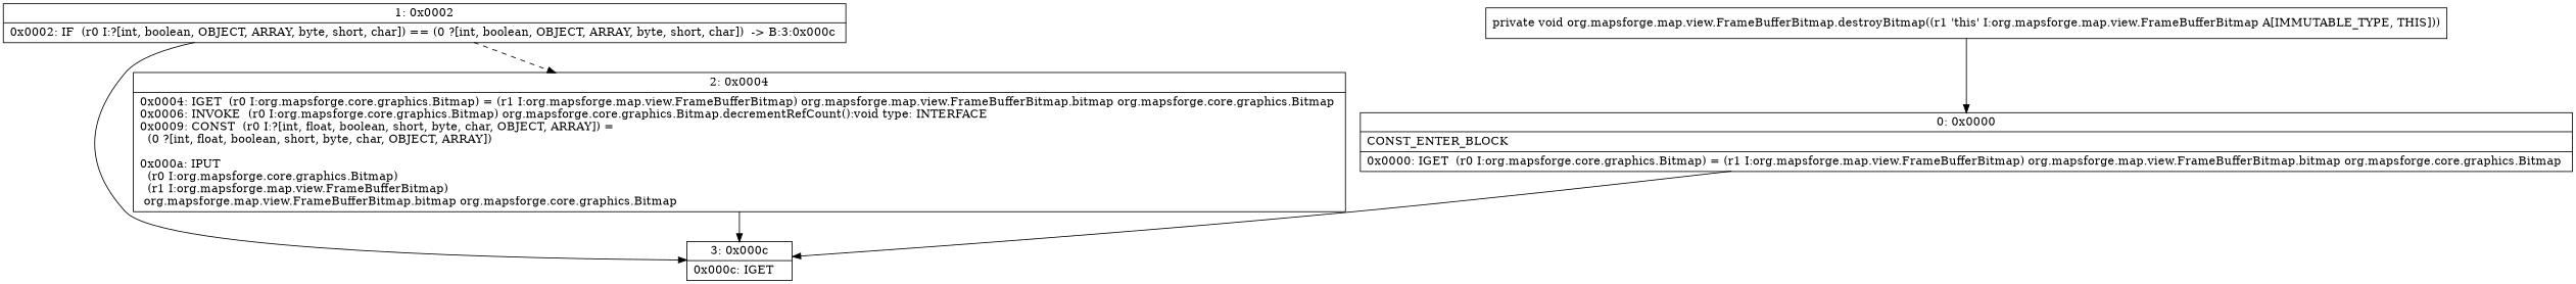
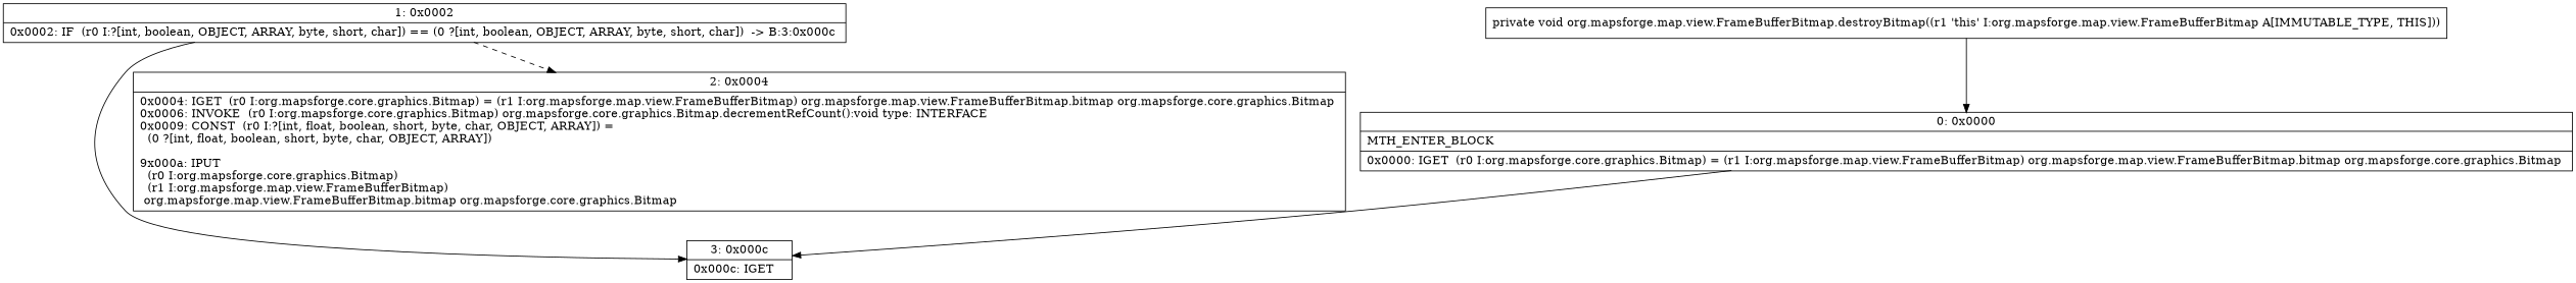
  digraph {
    node [shape=record]
-   n1 [label="{0\:\ 0x0000|CONST_ENTER_BLOCK\l|0x0000: IGET  (r0 I:org.mapsforge.core.graphics.Bitmap) = (r1 I:org.mapsforge.map.view.FrameBufferBitmap) org.mapsforge.map.view.FrameBufferBitmap.bitmap org.mapsforge.core.graphics.Bitmap \l}"]
+   n1 [label="{0\:\ 0x0000|MTH_ENTER_BLOCK\l|0x0000: IGET  (r0 I:org.mapsforge.core.graphics.Bitmap) = (r1 I:org.mapsforge.map.view.FrameBufferBitmap) org.mapsforge.map.view.FrameBufferBitmap.bitmap org.mapsforge.core.graphics.Bitmap \l}"]
    n2 [label="{3\:\ 0x000c|0x000c: IGET   \l}"]
    n3 [label="{1\:\ 0x0002|0x0002: IF  (r0 I:?[int, boolean, OBJECT, ARRAY, byte, short, char]) == (0 ?[int, boolean, OBJECT, ARRAY, byte, short, char])  \-\> B:3:0x000c \l}"]
-   n4 [label="{2\:\ 0x0004|0x0004: IGET  (r0 I:org.mapsforge.core.graphics.Bitmap) = (r1 I:org.mapsforge.map.view.FrameBufferBitmap) org.mapsforge.map.view.FrameBufferBitmap.bitmap org.mapsforge.core.graphics.Bitmap \l0x0006: INVOKE  (r0 I:org.mapsforge.core.graphics.Bitmap) org.mapsforge.core.graphics.Bitmap.decrementRefCount():void type: INTERFACE \l0x0009: CONST  (r0 I:?[int, float, boolean, short, byte, char, OBJECT, ARRAY]) = \l  (0 ?[int, float, boolean, short, byte, char, OBJECT, ARRAY])\l \l0x000a: IPUT  \l  (r0 I:org.mapsforge.core.graphics.Bitmap)\l  (r1 I:org.mapsforge.map.view.FrameBufferBitmap)\l org.mapsforge.map.view.FrameBufferBitmap.bitmap org.mapsforge.core.graphics.Bitmap \l}"]
+   n4 [label="{2\:\ 0x0004|0x0004: IGET  (r0 I:org.mapsforge.core.graphics.Bitmap) = (r1 I:org.mapsforge.map.view.FrameBufferBitmap) org.mapsforge.map.view.FrameBufferBitmap.bitmap org.mapsforge.core.graphics.Bitmap \l0x0006: INVOKE  (r0 I:org.mapsforge.core.graphics.Bitmap) org.mapsforge.core.graphics.Bitmap.decrementRefCount():void type: INTERFACE \l0x0009: CONST  (r0 I:?[int, float, boolean, short, byte, char, OBJECT, ARRAY]) = \l  (0 ?[int, float, boolean, short, byte, char, OBJECT, ARRAY])\l \l9x000a: IPUT  \l  (r0 I:org.mapsforge.core.graphics.Bitmap)\l  (r1 I:org.mapsforge.map.view.FrameBufferBitmap)\l org.mapsforge.map.view.FrameBufferBitmap.bitmap org.mapsforge.core.graphics.Bitmap \l}"]
    n5 [label="{private void org.mapsforge.map.view.FrameBufferBitmap.destroyBitmap((r1 'this' I:org.mapsforge.map.view.FrameBufferBitmap A[IMMUTABLE_TYPE, THIS])) }"]
    n1 -> n2
    n3 -> n2
    n3 -> n4 [style=dashed]
-   n4 -> n2
    n5 -> n1
  }
